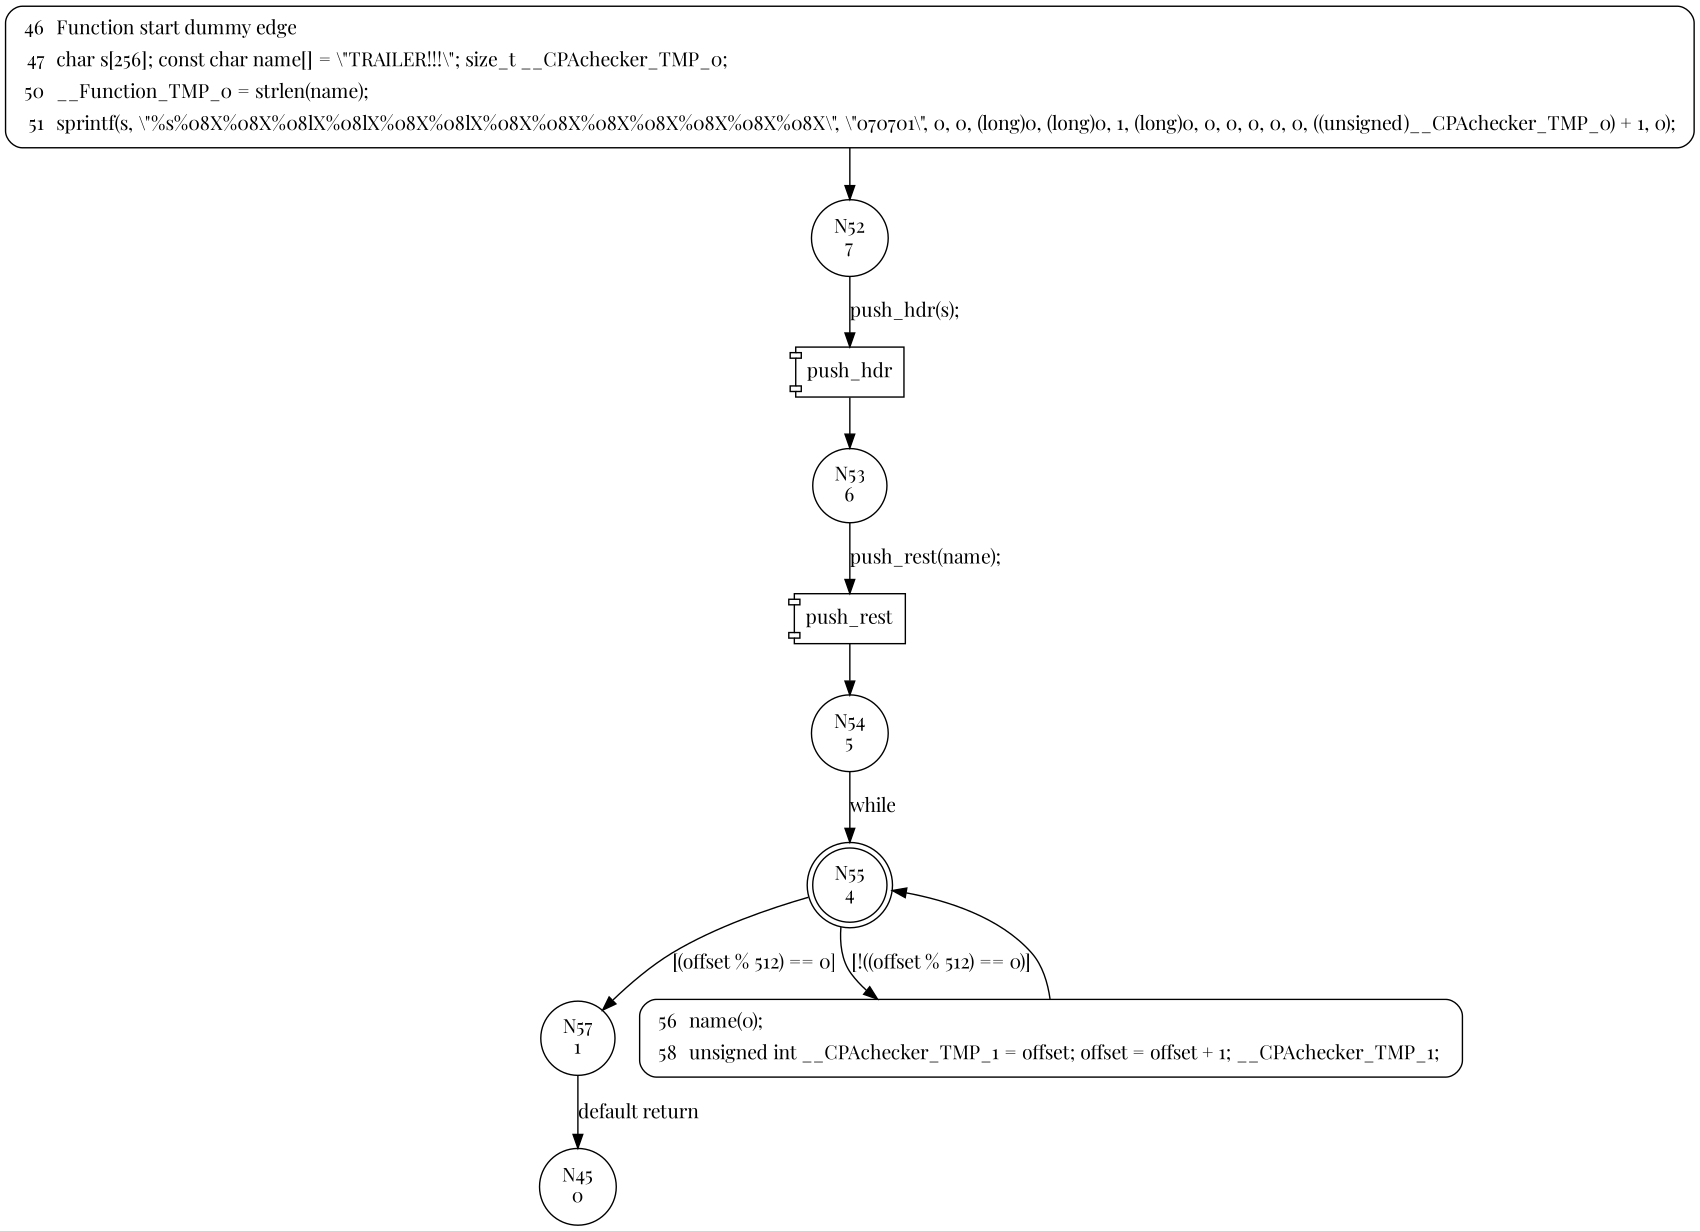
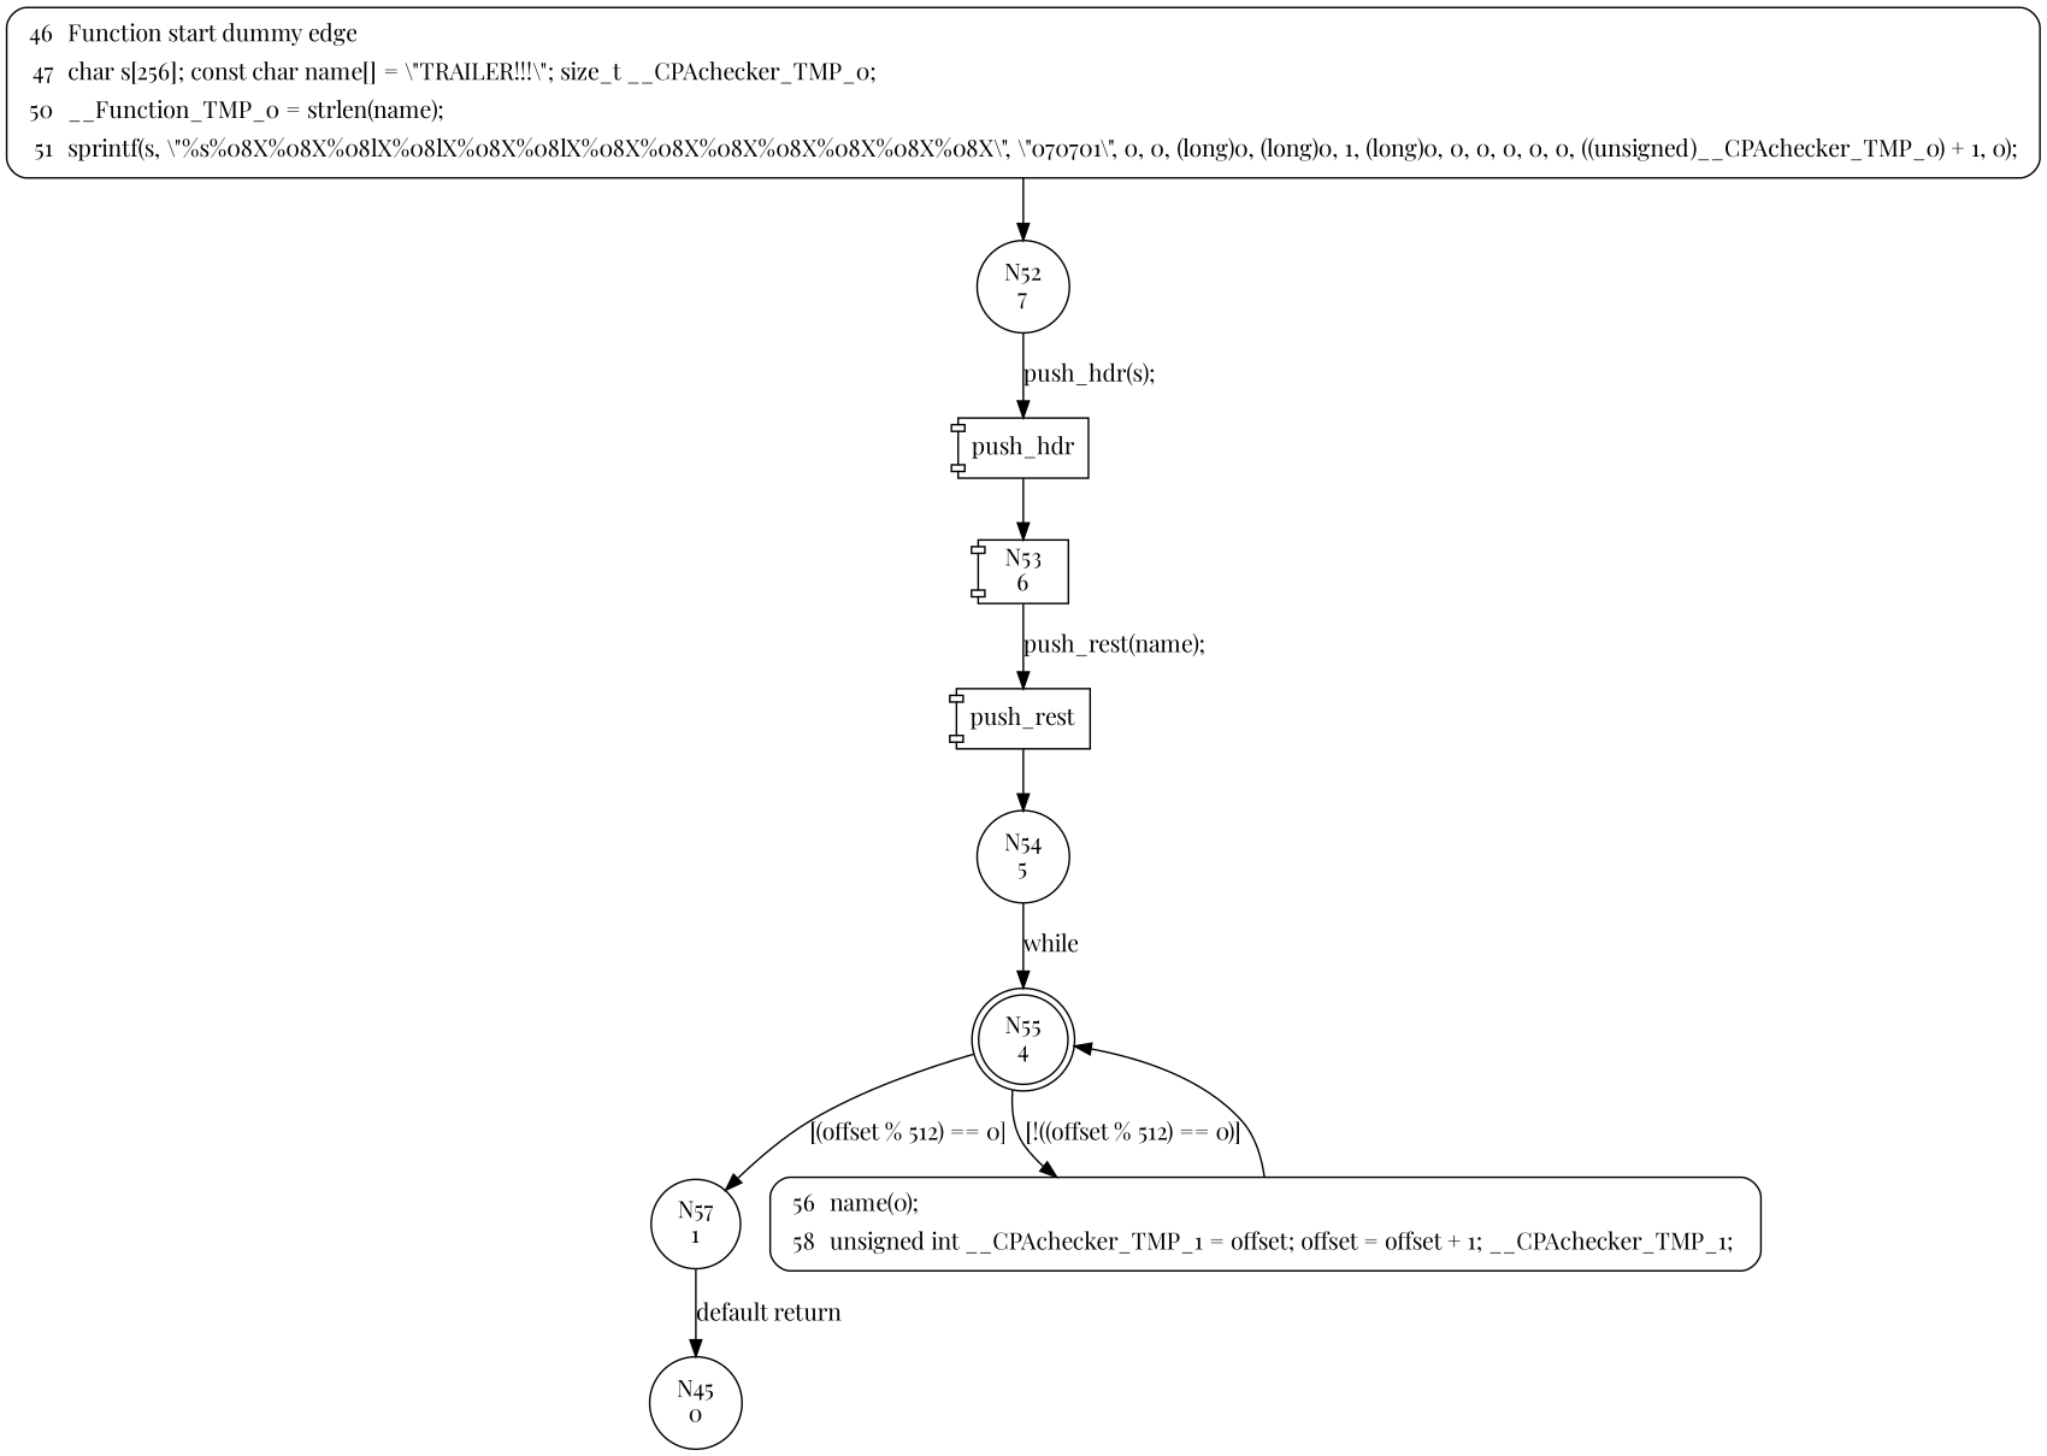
  digraph {
    fontname="Playfair Display"
    node [fontname="Playfair Display" shape=circle]
    edge [fontname="Playfair Display"]
    n1 [label="N52\n7"]
    n2 [label=push_hdr shape=component]
-   n3 [label="N53\n6"]
+   n3 [label="N53\n6" shape=component]
    n4 [label=push_rest shape=component]
    n5 [label="N54\n5"]
    n6 [label="N55\n4" shape=doublecircle]
    n7 [label="N57\n1"]
    n8 [fillcolor=white label=<<table border="0" cellborder="0" cellpadding="3" bgcolor="white"><tr><td align="right">56</td><td align="left">name(0);</td></tr><tr><td align="right">58</td><td align="left">unsigned int __CPAchecker_TMP_1 = offset; offset = offset + 1; __CPAchecker_TMP_1; </td></tr></table>> penwidth=1 shape=Mrecord style="filled,bold"]
    n9 [label="N45\n0"]
    n10 [fillcolor=white label=<<table border="0" cellborder="0" cellpadding="3" bgcolor="white"><tr><td align="right">46</td><td align="left">Function start dummy edge</td></tr><tr><td align="right">47</td><td align="left">char s[256]; const char name[] = \"TRAILER!!!\"; size_t __CPAchecker_TMP_0;</td></tr><tr><td align="right">50</td><td align="left">__Function_TMP_0 = strlen(name);</td></tr><tr><td align="right">51</td><td align="left">sprintf(s, \"%s%08X%08X%08lX%08lX%08X%08lX%08X%08X%08X%08X%08X%08X%08X\", \"070701\", 0, 0, (long)0, (long)0, 1, (long)0, 0, 0, 0, 0, 0, ((unsigned)__CPAchecker_TMP_0) + 1, 0);</td></tr></table>> penwidth=1 shape=Mrecord style="filled,bold"]
    n1 -> n2 [label="push_hdr(s);"]
    n2 -> n3
    n3 -> n4 [label="push_rest(name);"]
    n4 -> n5
    n5 -> n6 [label=while]
    n6 -> n7 [label="[(offset % 512) == 0]"]
    n6 -> n8 [label="[!((offset % 512) == 0)]"]
    n7 -> n9 [label="default return"]
    n8 -> n6
    n10 -> n1
  }
